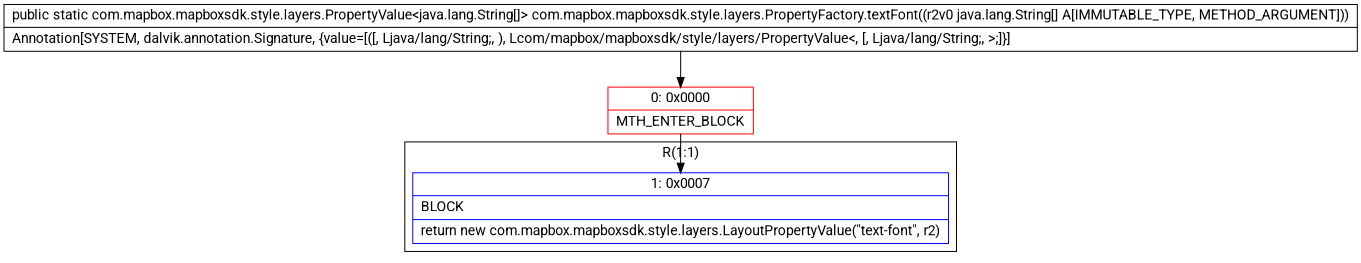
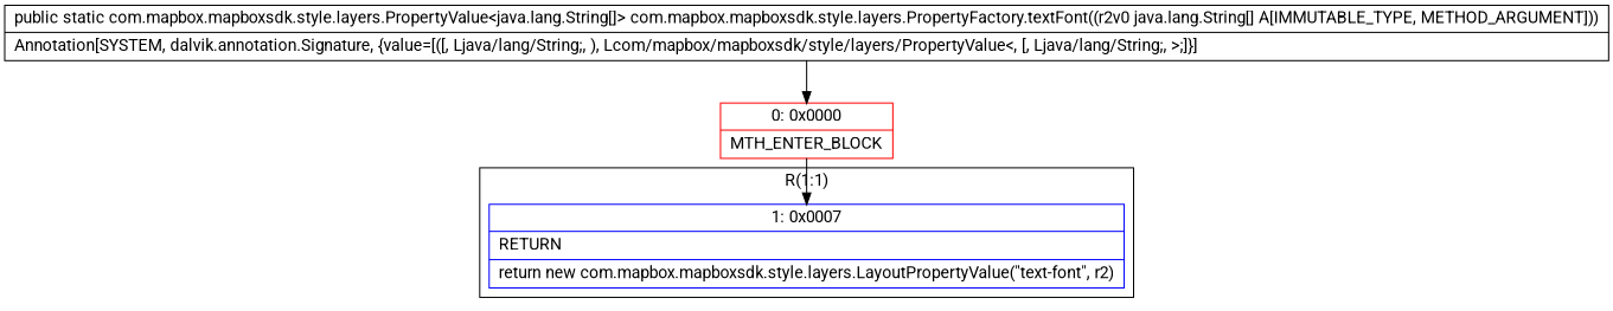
  digraph {
    fontname=Roboto
    node [shape=record fontname=Roboto]
    edge [fontname=Roboto]
-   n1 [color=blue label="{1\:\ 0x0007|BLOCK\l|return new com.mapbox.mapboxsdk.style.layers.LayoutPropertyValue(\"text\-font\", r2)\l}"]
+   n1 [color=blue label="{1\:\ 0x0007|RETURN\l|return new com.mapbox.mapboxsdk.style.layers.LayoutPropertyValue(\"text\-font\", r2)\l}"]
    n2 [color=red label="{0\:\ 0x0000|MTH_ENTER_BLOCK\l}"]
    n3 [label="{public static com.mapbox.mapboxsdk.style.layers.PropertyValue\<java.lang.String[]\> com.mapbox.mapboxsdk.style.layers.PropertyFactory.textFont((r2v0 java.lang.String[] A[IMMUTABLE_TYPE, METHOD_ARGUMENT]))  | Annotation[SYSTEM, dalvik.annotation.Signature, \{value=[([, Ljava\/lang\/String;, ), Lcom\/mapbox\/mapboxsdk\/style\/layers\/PropertyValue\<, [, Ljava\/lang\/String;, \>;]\}]\l}"]
    subgraph cluster_1 {
      label="R(1:1)"
      n1
    }
    n2 -> n1
    n3 -> n2
  }
